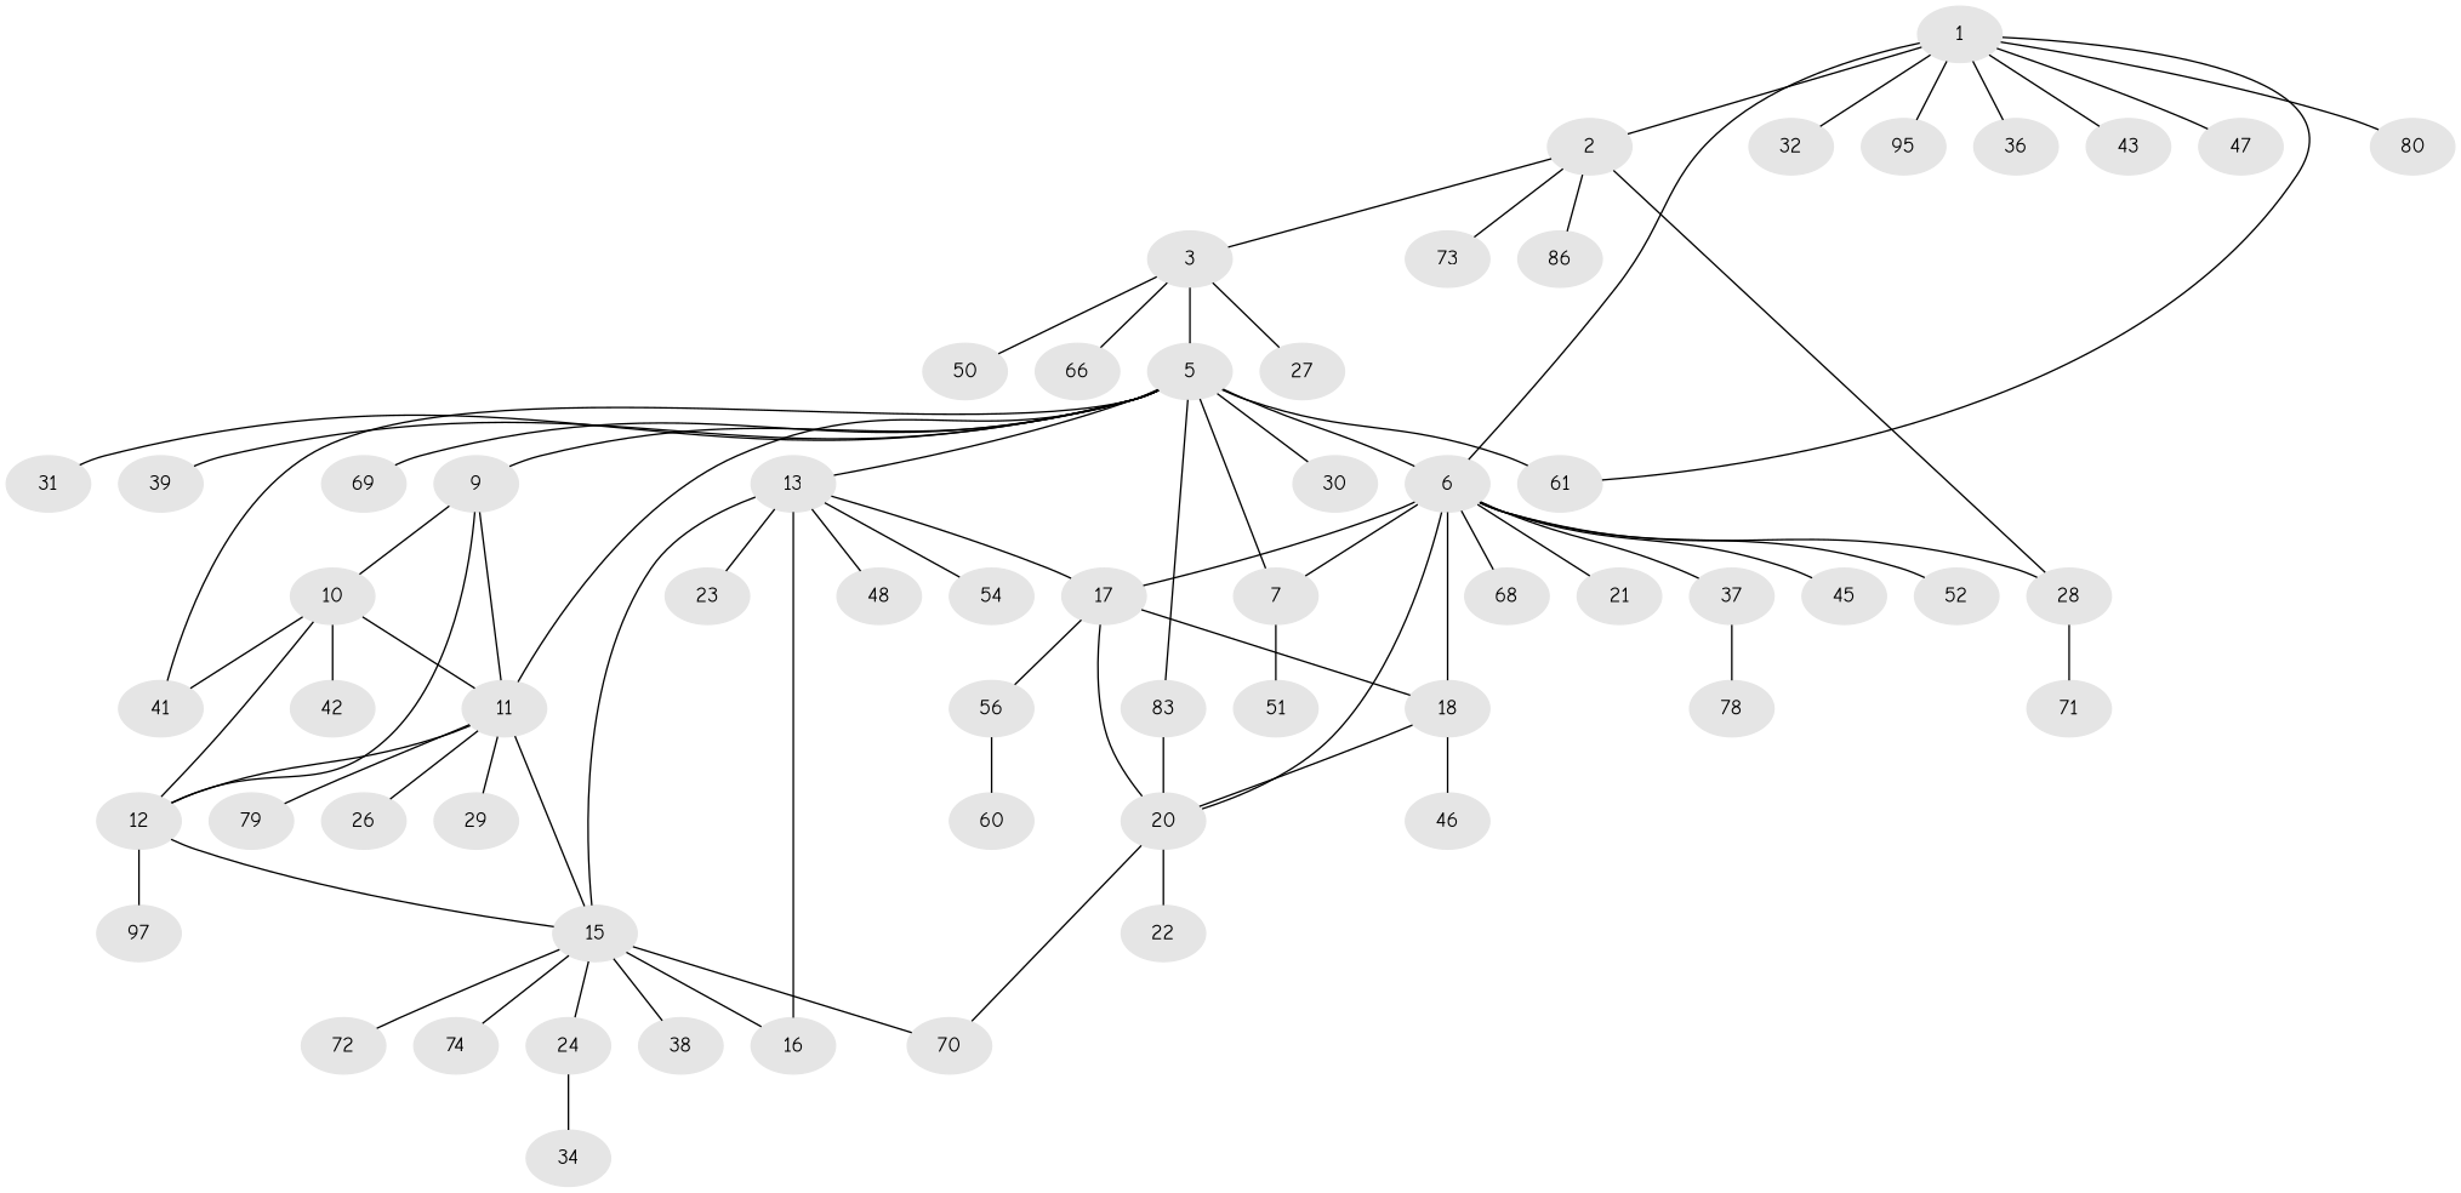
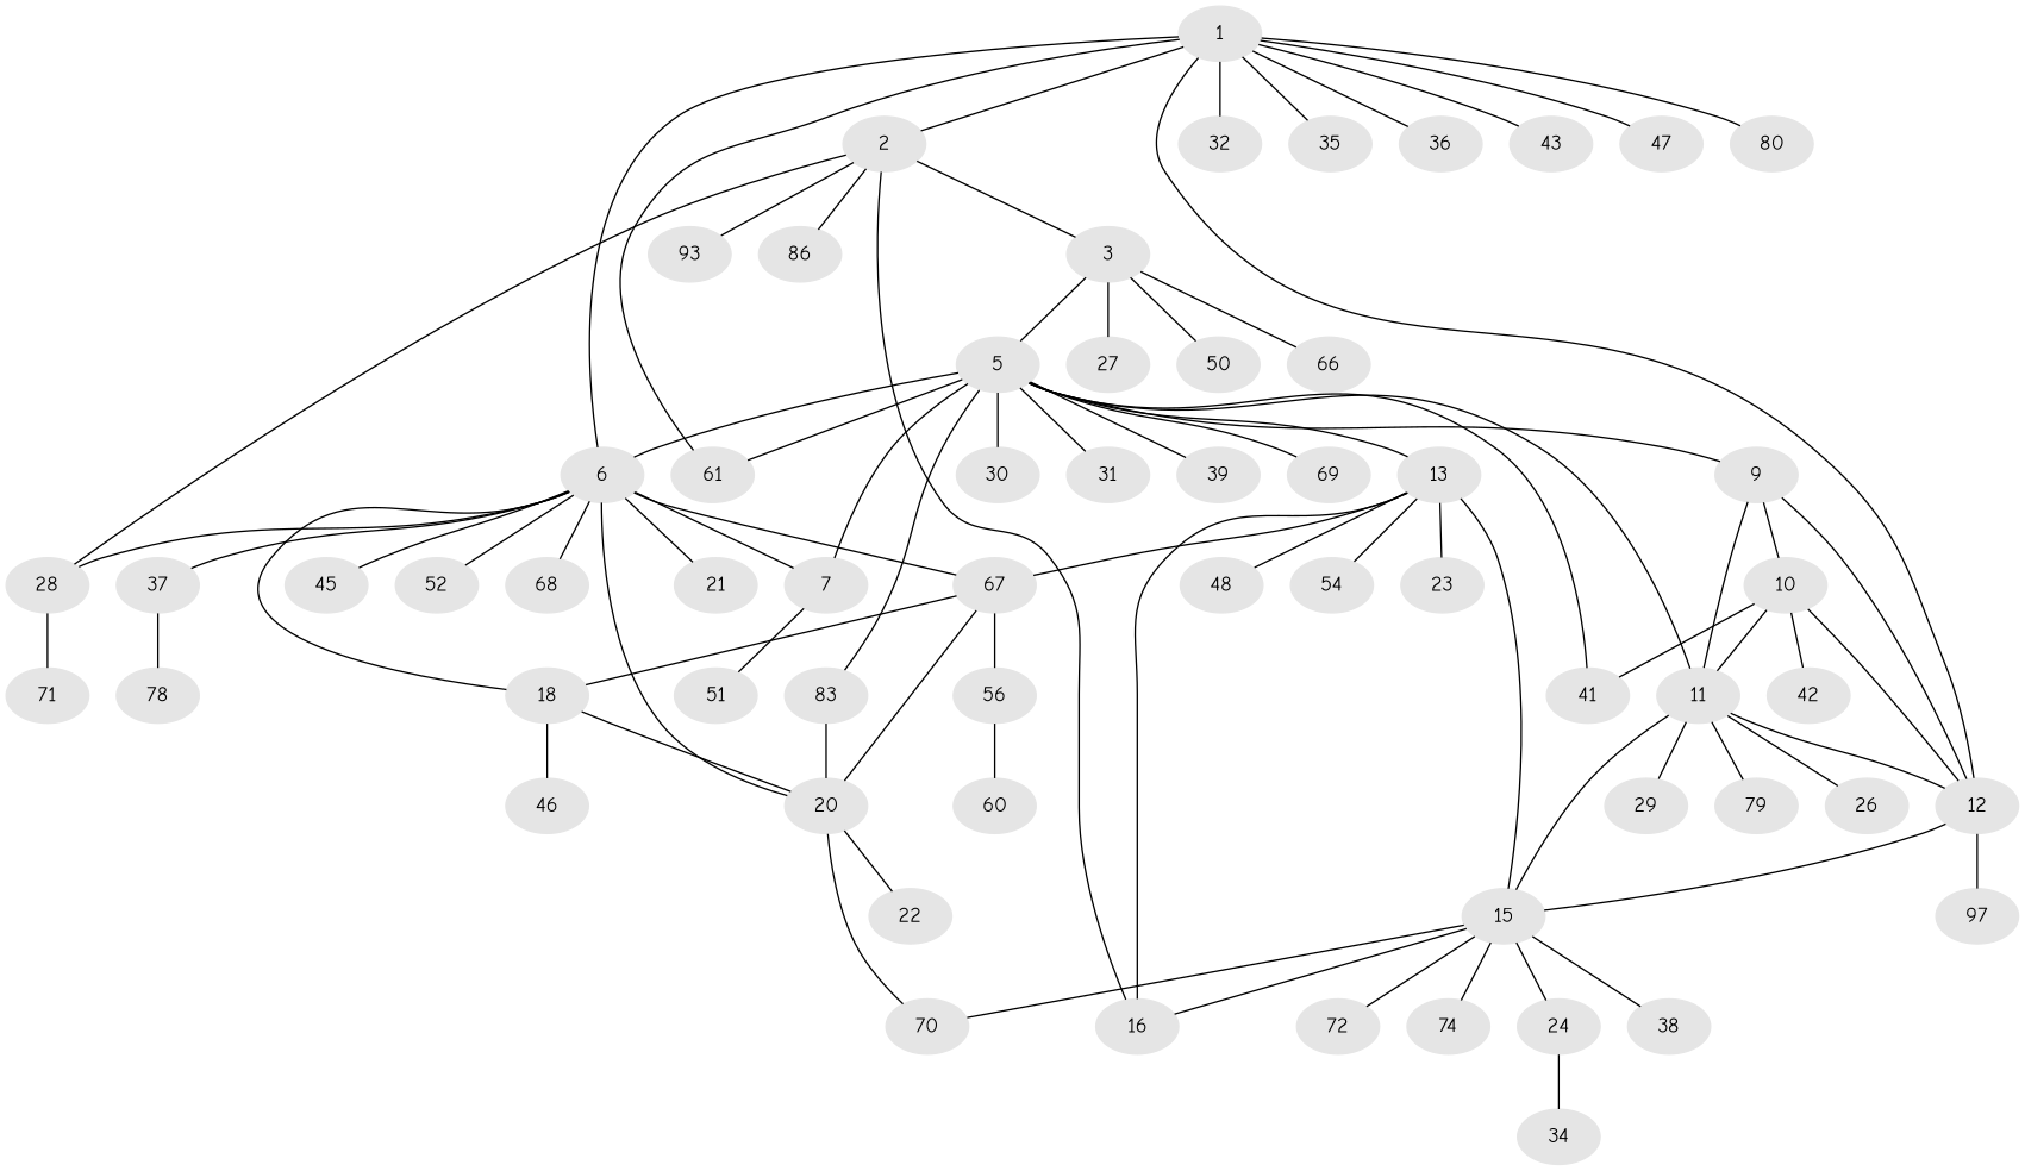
  graph {
    fontname="Comic Neue"
    node [color=gray90 fontname="Comic Neue" style=filled]
    edge [fontname="Comic Neue"]
    1 [super="+4"]
    2 [super="+59"]
    6 [super="+19"]
    12 [super="+44"]
    32 [super="+63"]
-   35 [super="+53" label=95]
+   35 [super="+53"]
    36
    43
    47
    61
    80
    3 [super="+49"]
    16
    28
-   73
+   73 [label=93]
    n16 [label=86]
    5 [super="+8"]
    27
    50
    66
    7 [super="+77"]
-   17 [super="+55"]
+   17 [super="+55" label=67]
    18
    20 [super="+65"]
    21
    37
    45
    52
    68
    15 [super="+57"]
    n31 [label=97]
    71
    9 [super="+62"]
    11 [super="+40"]
    13 [super="+14"]
    30
    31
    39 [super="+58"]
    41 [super="+64"]
    69
    83
    51
    10 [super="+81"]
    26
    29
    79 [super="+82"]
    23 [super="+25"]
    48
    54
    56 [super="+75"]
    46
    70
    22
    78
    42
    24
    38
    72
    74
    34
    60
    1 -- 2 [weight=2]
    1 -- 6
+   1 -- 12
    1 -- 32
    1 -- 35
    1 -- 36
    1 -- 43
    1 -- 47
    1 -- 61
    1 -- 80
    2 -- 3
+   2 -- 16
    2 -- 28
    2 -- 73
    2 -- n16
    6 -- 28
    6 -- 7
    6 -- 17
    6 -- 18
    6 -- 20
    6 -- 21
    6 -- 37
    6 -- 45
    6 -- 52
    6 -- 68
    12 -- 15
    12 -- n31
    3 -- 5
    3 -- 27
    3 -- 50
    3 -- 66
    28 -- 71
    5 -- 6 [weight=2]
    5 -- 61
    5 -- 7 [weight=2]
    5 -- 9
    5 -- 11
    5 -- 13
    5 -- 30
    5 -- 31
    5 -- 39
    5 -- 41
    5 -- 69
    5 -- 83
    7 -- 51
    17 -- 18
    17 -- 20
    17 -- 56
    18 -- 20
    18 -- 46
    20 -- 70
    20 -- 22
    37 -- 78
    15 -- 16
    15 -- 70
    15 -- 24
    15 -- 38
    15 -- 72
    15 -- 74
    9 -- 12
    9 -- 11
    9 -- 10
    11 -- 12
    11 -- 15
    11 -- 26
    11 -- 29
    11 -- 79
    13 -- 16 [weight=2]
    13 -- 17
    13 -- 15 [weight=2]
    13 -- 23
    13 -- 48
    13 -- 54
    83 -- 20
    10 -- 12
    10 -- 11
    10 -- 41
    10 -- 42
    56 -- 60
    24 -- 34
  }
